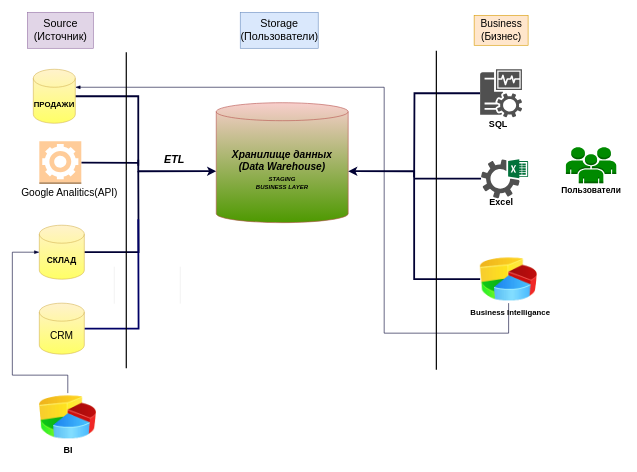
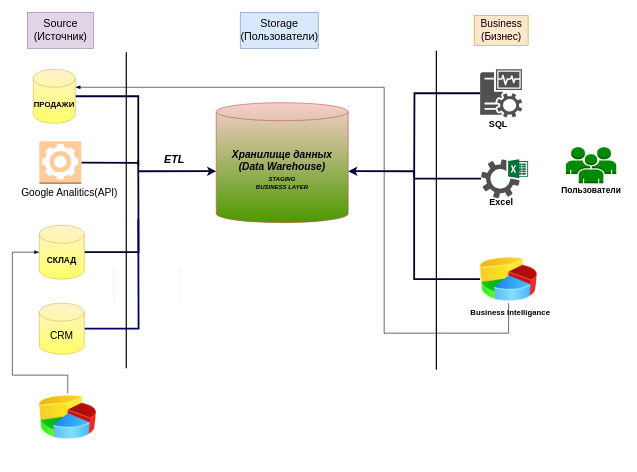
  <mxCell id="0" />
  <mxCell id="1" parent="0" />
  <mxCell id="2" style="edgeStyle=orthogonalEdgeStyle;rounded=0;orthogonalLoop=1;jettySize=auto;html=1;exitX=1;exitY=0.5;exitDx=0;exitDy=0;exitPerimeter=0;entryX=0;entryY=0.571;entryDx=0;entryDy=0;entryPerimeter=0;strokeWidth=3;strokeColor=#000033;" edge="1" parent="1" source="3" target="4"><mxGeometry relative="1" as="geometry"><Array as="points"><mxPoint x="230" y="160" /><mxPoint x="230" y="285" /></Array></mxGeometry></mxCell>
  <mxCell id="3" value="&lt;font style=&quot;font-size: 13px;&quot;&gt;&lt;b&gt;ПРОДАЖИ&lt;/b&gt;&lt;/font&gt;" style="shape=cylinder3;whiteSpace=wrap;html=1;boundedLbl=1;backgroundOutline=1;size=15;fillColor=#fff2cc;strokeColor=#d6b656;gradientColor=#FFFF66;" parent="1" vertex="1"><mxGeometry x="55" y="115" width="70" height="90" as="geometry" /></mxCell>
  <mxCell id="4" value="&lt;b style=&quot;font-size: 10px;&quot;&gt;&lt;i style=&quot;&quot;&gt;&lt;span style=&quot;font-size: 17px;&quot;&gt;Хранилище данных&lt;/span&gt;&lt;br&gt;&lt;span style=&quot;font-size: 17px;&quot;&gt;(Data Warehouse)&lt;/span&gt;&lt;br&gt;&lt;font style=&quot;font-size: 10px;&quot;&gt;STAGING&lt;br&gt;&lt;/font&gt;BUSINESS LAYER&lt;br&gt;&lt;/i&gt;&lt;/b&gt;" style="shape=cylinder3;whiteSpace=wrap;html=1;boundedLbl=1;backgroundOutline=1;size=15;fillColor=#f8cecc;strokeColor=#b85450;gradientColor=#4D9900;" parent="1" vertex="1"><mxGeometry x="360" y="170.75" width="220" height="200" as="geometry" /></mxCell>
  <mxCell id="5" value="&lt;font style=&quot;font-size: 18px;&quot;&gt;Source&lt;br&gt;(Источник)&lt;/font&gt;" style="text;html=1;align=center;verticalAlign=middle;resizable=0;points=[];autosize=1;strokeColor=#9673a6;fillColor=#e1d5e7;" parent="1" vertex="1"><mxGeometry x="45" y="20" width="110" height="60" as="geometry" /></mxCell>
  <mxCell id="6" value="Storage&lt;br&gt;(Пользователи)" style="text;html=1;align=center;verticalAlign=middle;resizable=0;points=[];autosize=1;strokeColor=#6c8ebf;fillColor=#dae8fc;fontSize=18;" parent="1" vertex="1"><mxGeometry x="400" y="20" width="130" height="60" as="geometry" /></mxCell>
  <mxCell id="7" value="Business&lt;br&gt;(Бизнес)" style="text;html=1;align=center;verticalAlign=middle;resizable=0;points=[];autosize=1;strokeColor=#d79b00;fillColor=#ffe6cc;fontSize=17;" parent="1" vertex="1"><mxGeometry x="790" y="25" width="90" height="50" as="geometry" /></mxCell>
  <mxCell id="8" style="edgeStyle=orthogonalEdgeStyle;rounded=0;orthogonalLoop=1;jettySize=auto;html=1;exitX=1;exitY=0.5;exitDx=0;exitDy=0;exitPerimeter=0;fontSize=17;endArrow=none;endFill=0;strokeWidth=3;strokeColor=#000033;" parent="1" source="9" edge="1"><mxGeometry relative="1" as="geometry"><mxPoint x="230" y="285" as="targetPoint" /></mxGeometry></mxCell>
  <mxCell id="9" value="&lt;font style=&quot;font-size: 14px;&quot;&gt;&lt;b&gt;СКЛАД&lt;/b&gt;&lt;/font&gt;" style="shape=cylinder3;whiteSpace=wrap;html=1;boundedLbl=1;backgroundOutline=1;size=15;fontSize=17;fillColor=#fff2cc;strokeColor=#d6b656;gradientColor=#FFFF66;" parent="1" vertex="1"><mxGeometry x="65" y="375" width="75" height="90" as="geometry" /></mxCell>
  <mxCell id="10" style="edgeStyle=orthogonalEdgeStyle;rounded=0;orthogonalLoop=1;jettySize=auto;html=1;exitX=1;exitY=0.5;exitDx=0;exitDy=0;exitPerimeter=0;fontSize=17;endArrow=none;endFill=0;strokeWidth=3;strokeColor=#000066;" parent="1" source="11" edge="1"><mxGeometry relative="1" as="geometry"><mxPoint x="230" y="365" as="targetPoint" /></mxGeometry></mxCell>
  <mxCell id="11" value="CRM" style="shape=cylinder3;whiteSpace=wrap;html=1;boundedLbl=1;backgroundOutline=1;size=15;fontSize=17;fillColor=#fff2cc;strokeColor=#d6b656;gradientColor=#FFFF66;" parent="1" vertex="1"><mxGeometry x="65" y="505" width="75" height="85" as="geometry" /></mxCell>
  <mxCell id="12" value="Google Analitics(API)" style="text;html=1;align=center;verticalAlign=middle;resizable=0;points=[];autosize=1;strokeColor=none;fillColor=none;fontSize=17;" parent="1" vertex="1"><mxGeometry x="20" y="306.5" width="190" height="30" as="geometry" /></mxCell>
  <mxCell id="13" style="rounded=0;orthogonalLoop=1;jettySize=auto;html=1;exitX=1;exitY=0.5;exitDx=0;exitDy=0;exitPerimeter=0;fontSize=17;strokeWidth=3;shadow=0;endArrow=baseDash;endFill=0;strokeColor=#000033;" parent="1" source="14" edge="1"><mxGeometry relative="1" as="geometry"><mxPoint x="230" y="271" as="targetPoint" /></mxGeometry></mxCell>
  <mxCell id="14" value="" style="outlineConnect=0;dashed=0;verticalLabelPosition=bottom;verticalAlign=top;align=center;html=1;shape=mxgraph.aws3.worker;fontSize=17;fillColor=#ffcc99;strokeColor=#36393d;" parent="1" vertex="1"><mxGeometry x="65" y="235" width="70" height="71.5" as="geometry" /></mxCell>
  <mxCell id="15" style="edgeStyle=none;rounded=0;orthogonalLoop=1;jettySize=auto;html=1;entryX=0.5;entryY=0;entryDx=0;entryDy=0;entryPerimeter=0;shadow=0;strokeWidth=3;fontSize=17;endArrow=none;endFill=0;" parent="1" source="11" target="11" edge="1"><mxGeometry relative="1" as="geometry" /></mxCell>
  <mxCell id="16" style="edgeStyle=none;rounded=0;orthogonalLoop=1;jettySize=auto;html=1;entryX=0.5;entryY=0;entryDx=0;entryDy=0;entryPerimeter=0;shadow=0;strokeWidth=3;fontSize=17;endArrow=none;endFill=0;" parent="1" source="11" target="11" edge="1"><mxGeometry relative="1" as="geometry" /></mxCell>
  <mxCell id="17" value="&lt;font style=&quot;font-size: 18px;&quot;&gt;&lt;b&gt;&lt;i&gt;ETL&lt;/i&gt;&lt;/b&gt;&lt;/font&gt;" style="text;html=1;align=center;verticalAlign=middle;resizable=0;points=[];autosize=1;strokeColor=none;fillColor=none;fontSize=14;" parent="1" vertex="1"><mxGeometry x="260" y="245" width="60" height="40" as="geometry" /></mxCell>
  <mxCell id="18" style="edgeStyle=orthogonalEdgeStyle;rounded=0;orthogonalLoop=1;jettySize=auto;html=1;exitX=0;exitY=0.5;exitDx=0;exitDy=0;entryX=1;entryY=0.571;entryDx=0;entryDy=0;entryPerimeter=0;strokeColor=#000033;strokeWidth=3;" edge="1" parent="1" source="20" target="4"><mxGeometry relative="1" as="geometry"><Array as="points"><mxPoint x="690" y="465" /><mxPoint x="690" y="285" /></Array></mxGeometry></mxCell>
  <mxCell id="19" style="edgeStyle=orthogonalEdgeStyle;rounded=0;orthogonalLoop=1;jettySize=auto;html=1;exitX=0.5;exitY=1;exitDx=0;exitDy=0;strokeColor=#000033;strokeWidth=1;fontSize=10;endArrow=blockThin;endFill=1;" edge="1" parent="1" source="20" target="3"><mxGeometry relative="1" as="geometry"><mxPoint x="520" y="145" as="targetPoint" /><Array as="points"><mxPoint x="848" y="555" /><mxPoint x="640" y="555" /><mxPoint x="640" y="145" /></Array></mxGeometry></mxCell>
  <mxCell id="20" value="" style="image;html=1;image=img/lib/clip_art/finance/Pie_Chart_128x128.png;gradientColor=#FFFF66;" vertex="1" parent="1"><mxGeometry x="800" y="425" width="95" height="80" as="geometry" /></mxCell>
  <mxCell id="21" value="Business Intelligance" style="text;html=1;align=center;verticalAlign=middle;resizable=0;points=[];autosize=1;strokeColor=none;fillColor=none;fontStyle=1;fontSize=13;" vertex="1" parent="1"><mxGeometry x="770" y="505" width="160" height="30" as="geometry" /></mxCell>
  <mxCell id="22" style="edgeStyle=orthogonalEdgeStyle;rounded=0;orthogonalLoop=1;jettySize=auto;html=1;strokeColor=#000033;strokeWidth=3;fontSize=15;endArrow=none;endFill=0;" edge="1" parent="1" source="23"><mxGeometry relative="1" as="geometry"><mxPoint x="690" y="297.5" as="targetPoint" /></mxGeometry></mxCell>
  <mxCell id="23" value="" style="sketch=0;pointerEvents=1;shadow=0;dashed=0;html=1;strokeColor=none;fillColor=#505050;labelPosition=center;verticalLabelPosition=bottom;verticalAlign=top;outlineConnect=0;align=center;shape=mxgraph.office.services.excel_services;fontSize=13;" vertex="1" parent="1"><mxGeometry x="801.5" y="265" width="78.5" height="65" as="geometry" /></mxCell>
  <mxCell id="24" value="&lt;b&gt;&lt;font style=&quot;font-size: 15px;&quot;&gt;Excel&lt;/font&gt;&lt;/b&gt;" style="text;html=1;align=center;verticalAlign=middle;resizable=0;points=[];autosize=1;strokeColor=none;fillColor=none;fontSize=13;" vertex="1" parent="1"><mxGeometry x="805" y="320" width="60" height="30" as="geometry" /></mxCell>
  <mxCell id="25" style="edgeStyle=orthogonalEdgeStyle;rounded=0;orthogonalLoop=1;jettySize=auto;html=1;strokeColor=#000033;strokeWidth=3;fontSize=15;endArrow=none;endFill=0;" edge="1" parent="1" source="26"><mxGeometry relative="1" as="geometry"><mxPoint x="690" y="295" as="targetPoint" /></mxGeometry></mxCell>
  <mxCell id="26" value="" style="sketch=0;pointerEvents=1;shadow=0;dashed=0;html=1;strokeColor=none;fillColor=#505050;labelPosition=center;verticalLabelPosition=bottom;verticalAlign=top;outlineConnect=0;align=center;shape=mxgraph.office.servers.monitoring_sql_reporting_services;fontSize=15;" vertex="1" parent="1"><mxGeometry x="800" y="115" width="70" height="80" as="geometry" /></mxCell>
  <mxCell id="27" value="&lt;b&gt;SQL&lt;/b&gt;" style="text;html=1;align=center;verticalAlign=middle;resizable=0;points=[];autosize=1;strokeColor=none;fillColor=none;fontSize=15;" vertex="1" parent="1"><mxGeometry x="805" y="190" width="50" height="30" as="geometry" /></mxCell>
  <mxCell id="28" value="" style="outlineConnect=0;dashed=0;verticalLabelPosition=bottom;verticalAlign=top;align=center;html=1;shape=mxgraph.aws3.users;fillColor=#008a00;fontSize=15;strokeColor=#005700;fontColor=#ffffff;" vertex="1" parent="1"><mxGeometry x="943" y="245" width="84" height="60" as="geometry" /></mxCell>
  <mxCell id="29" value="&lt;b&gt;&lt;font style=&quot;font-size: 14px;&quot;&gt;Пользователи&lt;/font&gt;&lt;/b&gt;" style="text;html=1;align=center;verticalAlign=middle;resizable=0;points=[];autosize=1;strokeColor=none;fillColor=none;fontSize=15;" vertex="1" parent="1"><mxGeometry x="930" y="300" width="110" height="30" as="geometry" /></mxCell>
  <mxCell id="30" style="edgeStyle=orthogonalEdgeStyle;rounded=0;orthogonalLoop=1;jettySize=auto;html=1;entryX=0;entryY=0.5;entryDx=0;entryDy=0;entryPerimeter=0;strokeColor=#000033;strokeWidth=1;fontSize=14;endArrow=blockThin;endFill=1;" edge="1" parent="1" source="31" target="9"><mxGeometry relative="1" as="geometry"><Array as="points"><mxPoint x="113" y="625" /><mxPoint x="20" y="625" /><mxPoint x="20" y="420" /></Array></mxGeometry></mxCell>
  <mxCell id="31" value="" style="image;html=1;image=img/lib/clip_art/finance/Pie_Chart_128x128.png;gradientColor=#FFFF66;" vertex="1" parent="1"><mxGeometry x="65" y="655" width="95" height="80" as="geometry" /></mxCell>
- <mxCell id="32" value="&lt;b&gt;&lt;font style=&quot;font-size: 15px;&quot;&gt;BI&lt;/font&gt;&lt;/b&gt;" style="text;html=1;align=center;verticalAlign=middle;resizable=0;points=[];autosize=1;strokeColor=none;fillColor=none;fontSize=14;" vertex="1" parent="1"><mxGeometry x="92.5" y="735" width="40" height="30" as="geometry" /></mxCell>
  <mxCell id="33" value="" style="shape=partialRectangle;whiteSpace=wrap;html=1;top=0;bottom=0;fillColor=none;strokeWidth=0;fontSize=15;" vertex="1" parent="1"><mxGeometry x="190" y="445" width="110" height="60" as="geometry" /></mxCell>
  <mxCell id="34" value="" style="shape=partialRectangle;whiteSpace=wrap;html=1;right=0;top=0;bottom=0;fillColor=none;routingCenterX=-0.5;strokeWidth=2;fontSize=15;" vertex="1" parent="1"><mxGeometry x="210" y="87.5" width="120" height="525" as="geometry" /></mxCell>
  <mxCell id="35" value="" style="shape=partialRectangle;whiteSpace=wrap;html=1;right=0;top=0;bottom=0;fillColor=none;routingCenterX=-0.5;strokeWidth=2;fontSize=15;" vertex="1" parent="1"><mxGeometry x="727" y="85" width="110" height="530" as="geometry" /></mxCell>
